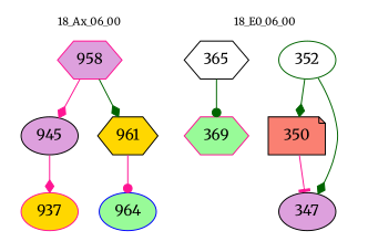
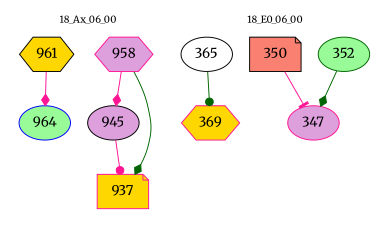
  digraph {
    fontname=Merriweather
    node [color=black fillcolor=plum fontname=Merriweather shape=ellipse style=filled]
    edge [arrowhead=diamond color=deeppink fontname=Merriweather]
    n1 [color=deeppink label=958 shape=hexagon]
    n2 [label=945]
    n3 [fillcolor=gold label=961 shape=hexagon]
-   n4 [color=deeppink fillcolor=gold label=937]
+   n4 [color=deeppink fillcolor=gold label=937 shape=note]
    n5 [color=blue fillcolor=palegreen label=964]
-   n6 [color=darkgreen fillcolor=white label=352]
+   n6 [color=darkgreen fillcolor=palegreen label=352]
    n7 [fillcolor=salmon label=350 shape=note]
-   n8 [fillcolor=white label=365 shape=hexagon]
-   n9 [label=347]
-   n10 [color=deeppink fillcolor=palegreen label=369 shape=hexagon]
+   n8 [fillcolor=white label=365]
+   n9 [color=deeppink label=347]
+   n10 [color=deeppink fillcolor=gold label=369 shape=hexagon]
    subgraph cluster_1 {
      color=white
      fontsize=10
      label="18_Ax_06_00"
      n1
      n2
      n3
      n4
      n5
    }
    subgraph cluster_2 {
      color=white
      fontsize=10
      label="18_E0_06_00"
      n6
      n7
      n8
      n9
      n10
    }
    n1 -> n2
-   n1 -> n3 [color=darkgreen]
-   n2 -> n4
-   n3 -> n5 [arrowhead=dot]
-   n6 -> n7 [color=darkgreen]
+   n1 -> n4 [color=darkgreen]
+   n2 -> n4 [arrowhead=dot]
+   n3 -> n5
    n6 -> n9 [color=darkgreen]
    n7 -> n9 [arrowhead=tee]
    n8 -> n10 [arrowhead=dot color=darkgreen]
  }
